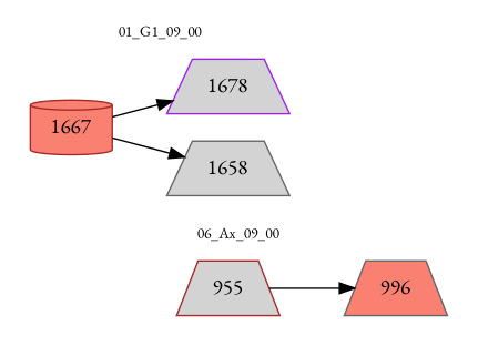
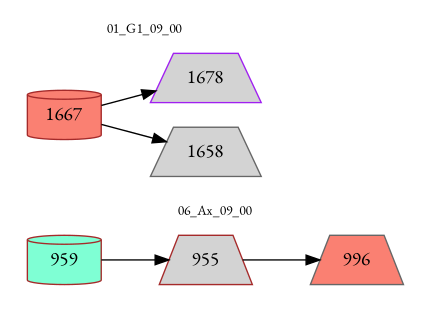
  digraph {
    fontname="EB Garamond"
    rankdir=LR
    node [color=brown fillcolor=lightgrey fontname="EB Garamond" shape=trapezium style=filled]
    edge [color=black fontname="EB Garamond"]
+   n1 [fillcolor=aquamarine label=959 shape=cylinder]
    n2 [label=955]
    n3 [color=gray40 fillcolor=salmon label=996]
    n4 [fillcolor=salmon label=1667 shape=cylinder]
    n5 [color=gray40 label=1658]
    n6 [color=purple label=1678]
    subgraph cluster_1 {
      color=white
      fontsize=10
      label="06_Ax_09_00"
+     n1
      n2
      n3
    }
    subgraph cluster_2 {
      color=white
      fontsize=10
      label="01_G1_09_00"
      n4
      n5
      n6
    }
+   n1 -> n2
    n2 -> n3
    n4 -> n5
    n4 -> n6
  }
